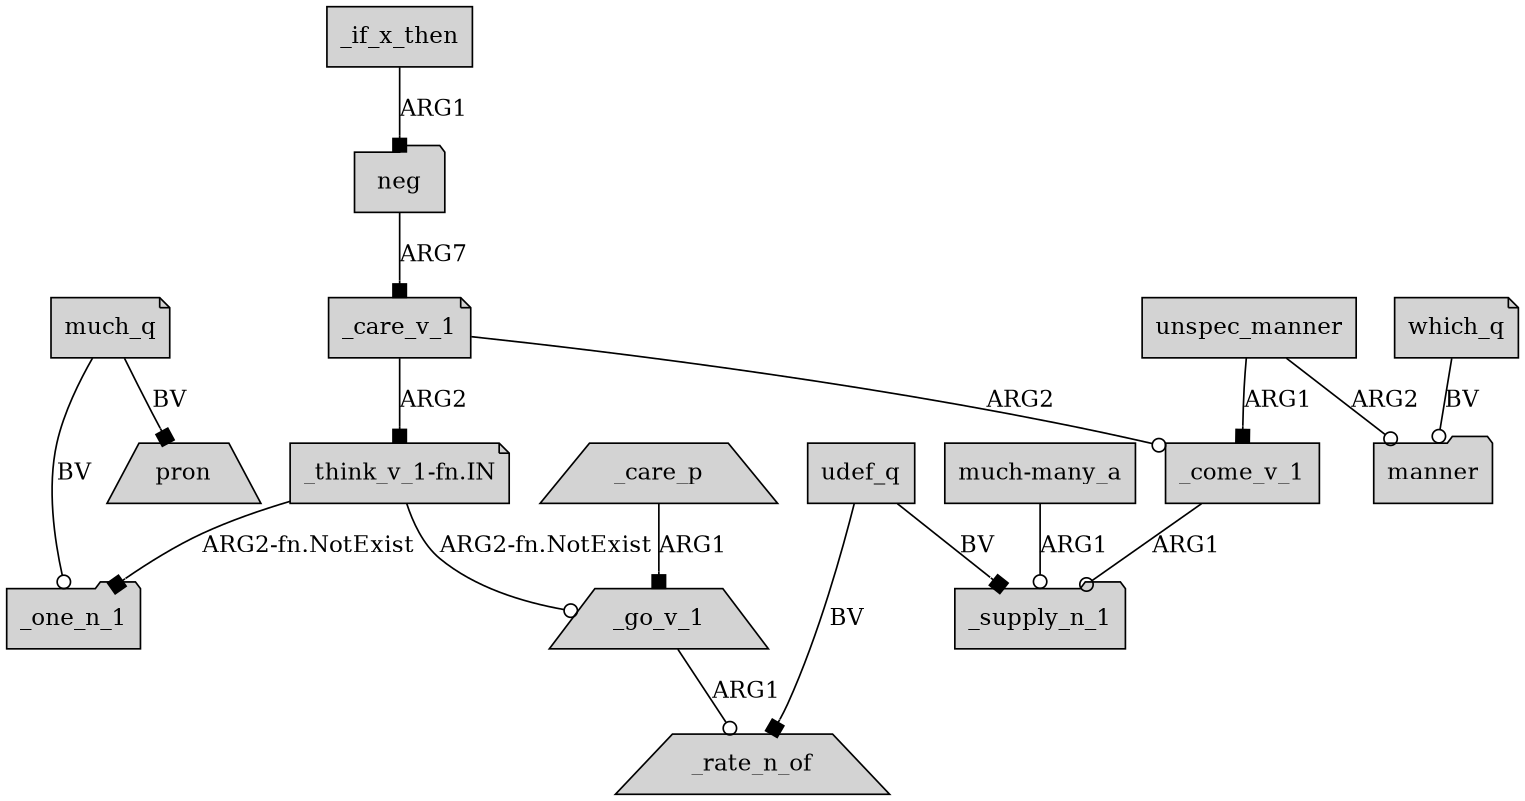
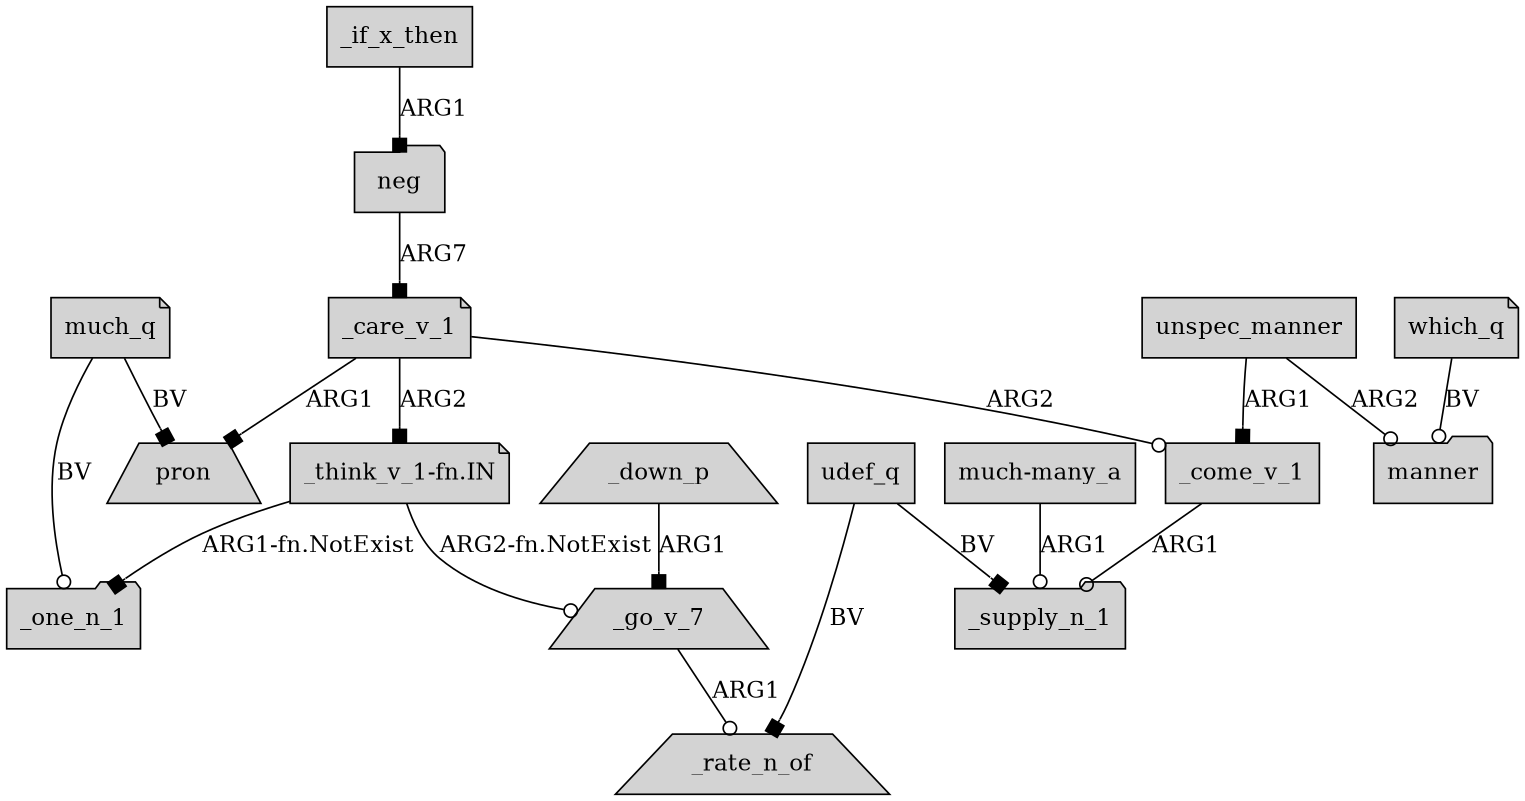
  digraph {
    node [shape=box style=filled]
    edge [arrowhead=box]
    neg [shape=folder]
    _care_v_1 [shape=note]
    _come_v_1
    pron [shape=trapezium]
    "_think_v_1-fn.IN" [shape=note]
    _supply_n_1 [shape=folder]
    _one_n_1 [shape=folder]
-   _go_v_1 [shape=trapezium]
+   _go_v_1 [shape=trapezium label=_go_v_7]
    _rate_n_of [shape=trapezium]
    _if_x_then
    udef_q
    which_q [shape=note]
    manner [shape=folder]
-   _down_p [shape=trapezium label=_care_p]
+   _down_p [shape=trapezium]
    unspec_manner
    "much-many_a"
    n17 [label=much_q shape=note]
    neg -> _care_v_1 [label=ARG7]
    _care_v_1 -> _come_v_1 [arrowhead=odot label=ARG2]
+   _care_v_1 -> pron [label=ARG1]
    _care_v_1 -> "_think_v_1-fn.IN" [label=ARG2]
    _come_v_1 -> _supply_n_1 [arrowhead=odot label=ARG1]
-   "_think_v_1-fn.IN" -> _one_n_1 [label="ARG2-fn.NotExist"]
+   "_think_v_1-fn.IN" -> _one_n_1 [label="ARG1-fn.NotExist"]
    "_think_v_1-fn.IN" -> _go_v_1 [arrowhead=odot label="ARG2-fn.NotExist"]
    _go_v_1 -> _rate_n_of [arrowhead=odot label=ARG1]
    _if_x_then -> neg [label=ARG1]
    udef_q -> _supply_n_1 [label=BV]
    udef_q -> _rate_n_of [label=BV]
    which_q -> manner [arrowhead=odot label=BV]
    _down_p -> _go_v_1 [label=ARG1]
    unspec_manner -> _come_v_1 [label=ARG1]
    unspec_manner -> manner [arrowhead=odot label=ARG2]
    "much-many_a" -> _supply_n_1 [arrowhead=odot label=ARG1]
    n17 -> pron [label=BV]
    n17 -> _one_n_1 [arrowhead=odot label=BV]
  }
